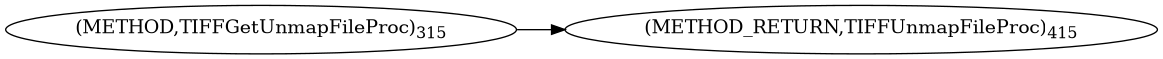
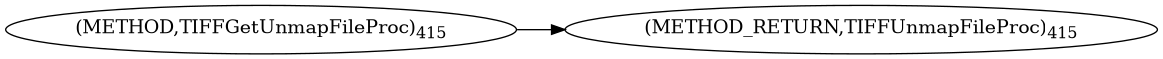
  digraph {
    rankdir=LR
-   n1 [label=<(METHOD,TIFFGetUnmapFileProc)<SUB>315</SUB>>]
+   n1 [label=<(METHOD,TIFFGetUnmapFileProc)<SUB>415</SUB>>]
    n2 [label=<(METHOD_RETURN,TIFFUnmapFileProc)<SUB>415</SUB>>]
    n1 -> n2
  }
